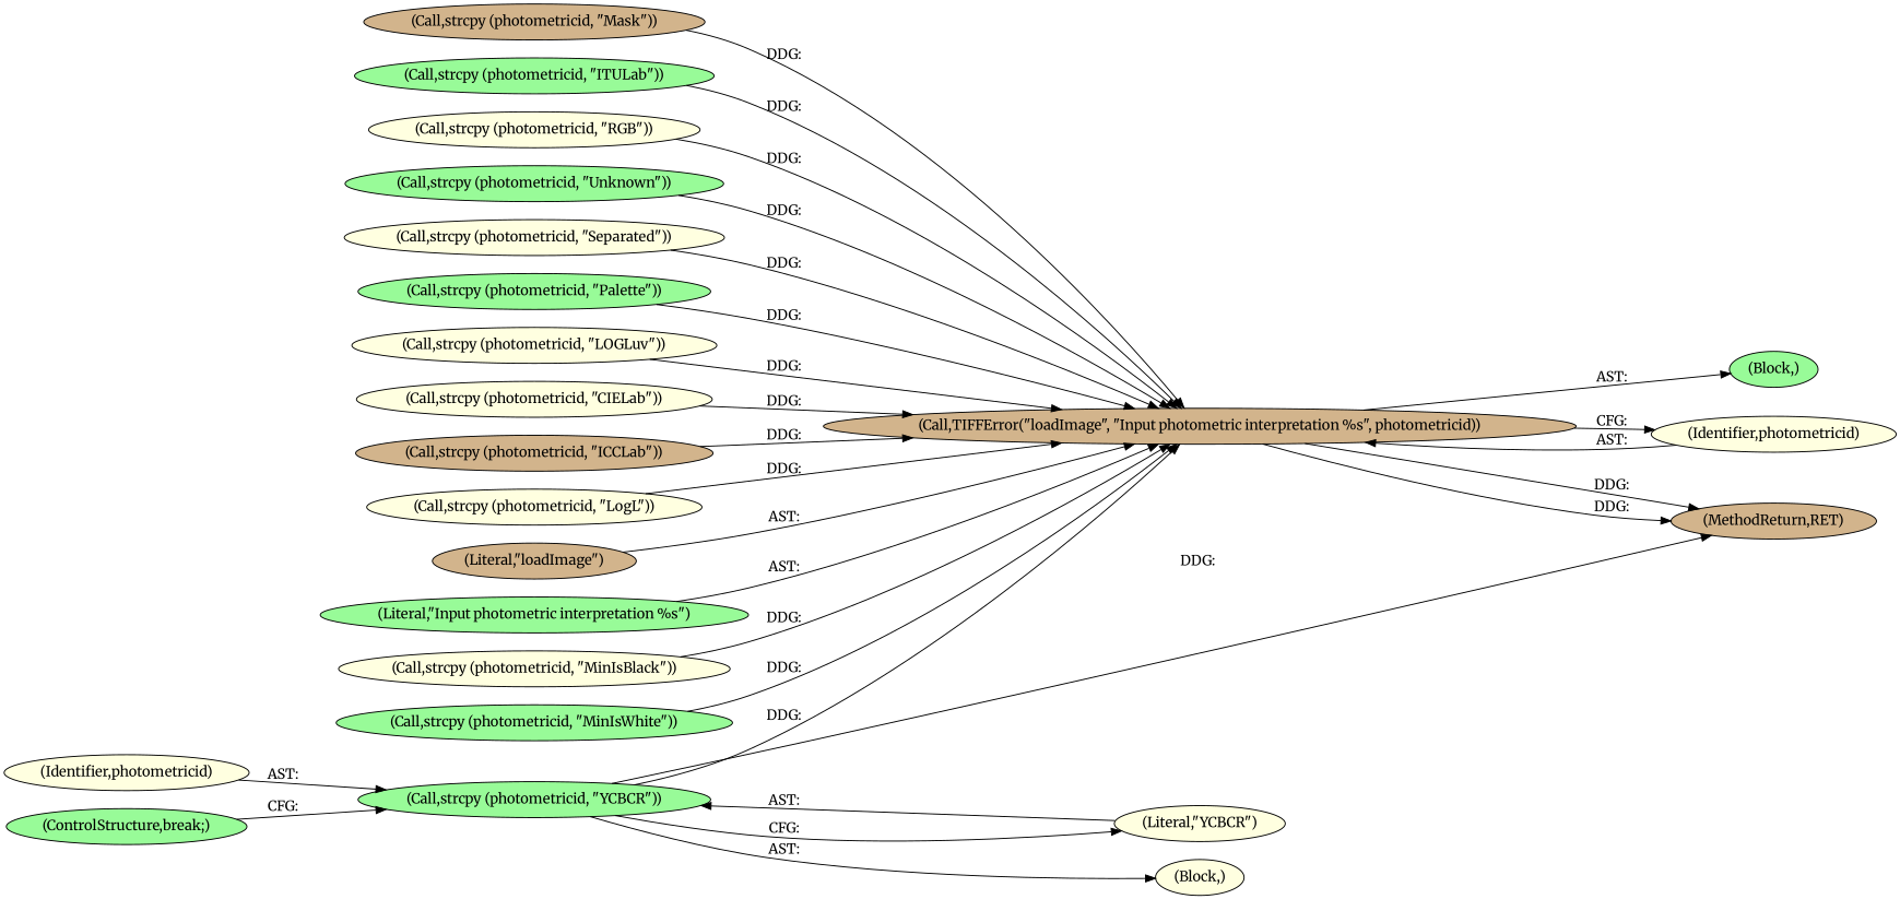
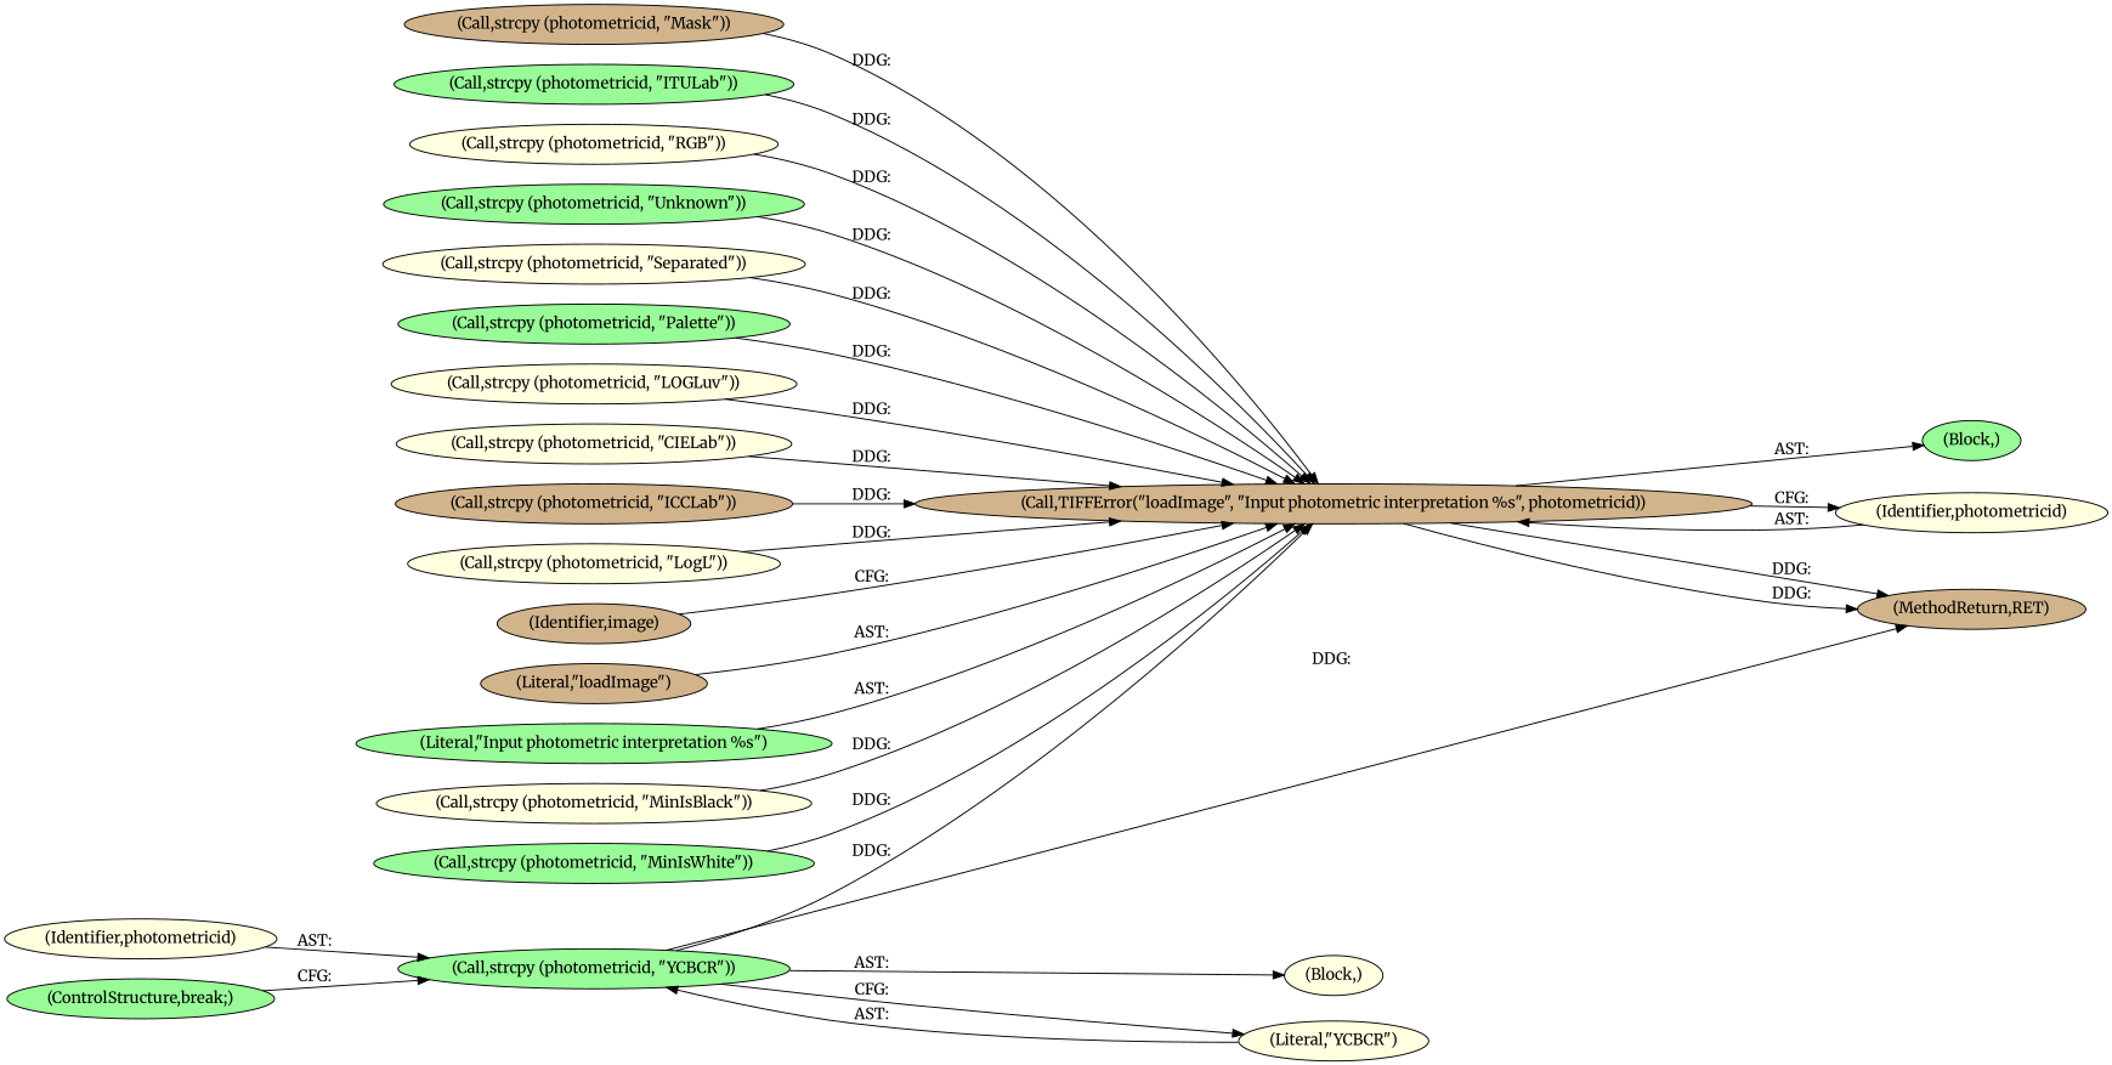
  digraph {
    rankdir=LR
    fontname=Merriweather
    node [style=filled fillcolor=lightyellow fontname=Merriweather]
    edge [fontname=Merriweather]
    n1 [label="(Call,strcpy (photometricid, \"YCBCR\"))" fillcolor=palegreen]
    n2 [label="(Call,TIFFError(\"loadImage\", \"Input photometric interpretation %s\", photometricid))" fillcolor=tan]
    n3 [label="(MethodReturn,RET)" fillcolor=tan]
    n4 [label="(Block,)"]
    n5 [label="(Literal,\"YCBCR\")"]
    n6 [label="(Identifier,photometricid)"]
    n7 [label="(Block,)" fillcolor=palegreen]
    n8 [label="(Call,strcpy (photometricid, \"Unknown\"))" fillcolor=palegreen]
    n9 [label="(Call,strcpy (photometricid, \"Separated\"))"]
    n10 [label="(Call,strcpy (photometricid, \"Palette\"))" fillcolor=palegreen]
    n11 [label="(Call,strcpy (photometricid, \"LOGLuv\"))"]
    n12 [label="(Call,strcpy (photometricid, \"CIELab\"))"]
    n13 [label="(Call,strcpy (photometricid, \"ICCLab\"))" fillcolor=tan]
    n14 [label="(Identifier,photometricid)"]
    n15 [label="(Call,strcpy (photometricid, \"LogL\"))"]
+   n16 [label="(Identifier,image)" fillcolor=tan]
    n17 [label="(Literal,\"loadImage\")" fillcolor=tan]
    n18 [label="(ControlStructure,break;)" fillcolor=palegreen]
    n19 [label="(Literal,\"Input photometric interpretation %s\")" fillcolor=palegreen]
    n20 [label="(Call,strcpy (photometricid, \"MinIsBlack\"))"]
    n21 [label="(Call,strcpy (photometricid, \"MinIsWhite\"))" fillcolor=palegreen]
    n22 [label="(Call,strcpy (photometricid, \"Mask\"))" fillcolor=tan]
    n23 [label="(Call,strcpy (photometricid, \"ITULab\"))" fillcolor=palegreen]
    n24 [label="(Call,strcpy (photometricid, \"RGB\"))"]
    n1 -> n2 [label="DDG: "]
    n1 -> n3 [label="DDG: "]
    n1 -> n4 [label="AST: "]
    n1 -> n5 [label="CFG: "]
    n2 -> n3 [label="DDG: "]
    n2 -> n3 [label="DDG: "]
    n2 -> n6 [label="CFG: "]
    n2 -> n7 [label="AST: "]
    n5 -> n1 [label="AST: "]
    n6 -> n2 [label="AST: "]
    n8 -> n2 [label="DDG: "]
    n9 -> n2 [label="DDG: "]
    n10 -> n2 [label="DDG: "]
    n11 -> n2 [label="DDG: "]
    n12 -> n2 [label="DDG: "]
    n13 -> n2 [label="DDG: "]
    n14 -> n1 [label="AST: "]
    n15 -> n2 [label="DDG: "]
+   n16 -> n2 [label="CFG: "]
    n17 -> n2 [label="AST: "]
    n18 -> n1 [label="CFG: "]
    n19 -> n2 [label="AST: "]
    n20 -> n2 [label="DDG: "]
    n21 -> n2 [label="DDG: "]
    n22 -> n2 [label="DDG: "]
    n23 -> n2 [label="DDG: "]
    n24 -> n2 [label="DDG: "]
  }
